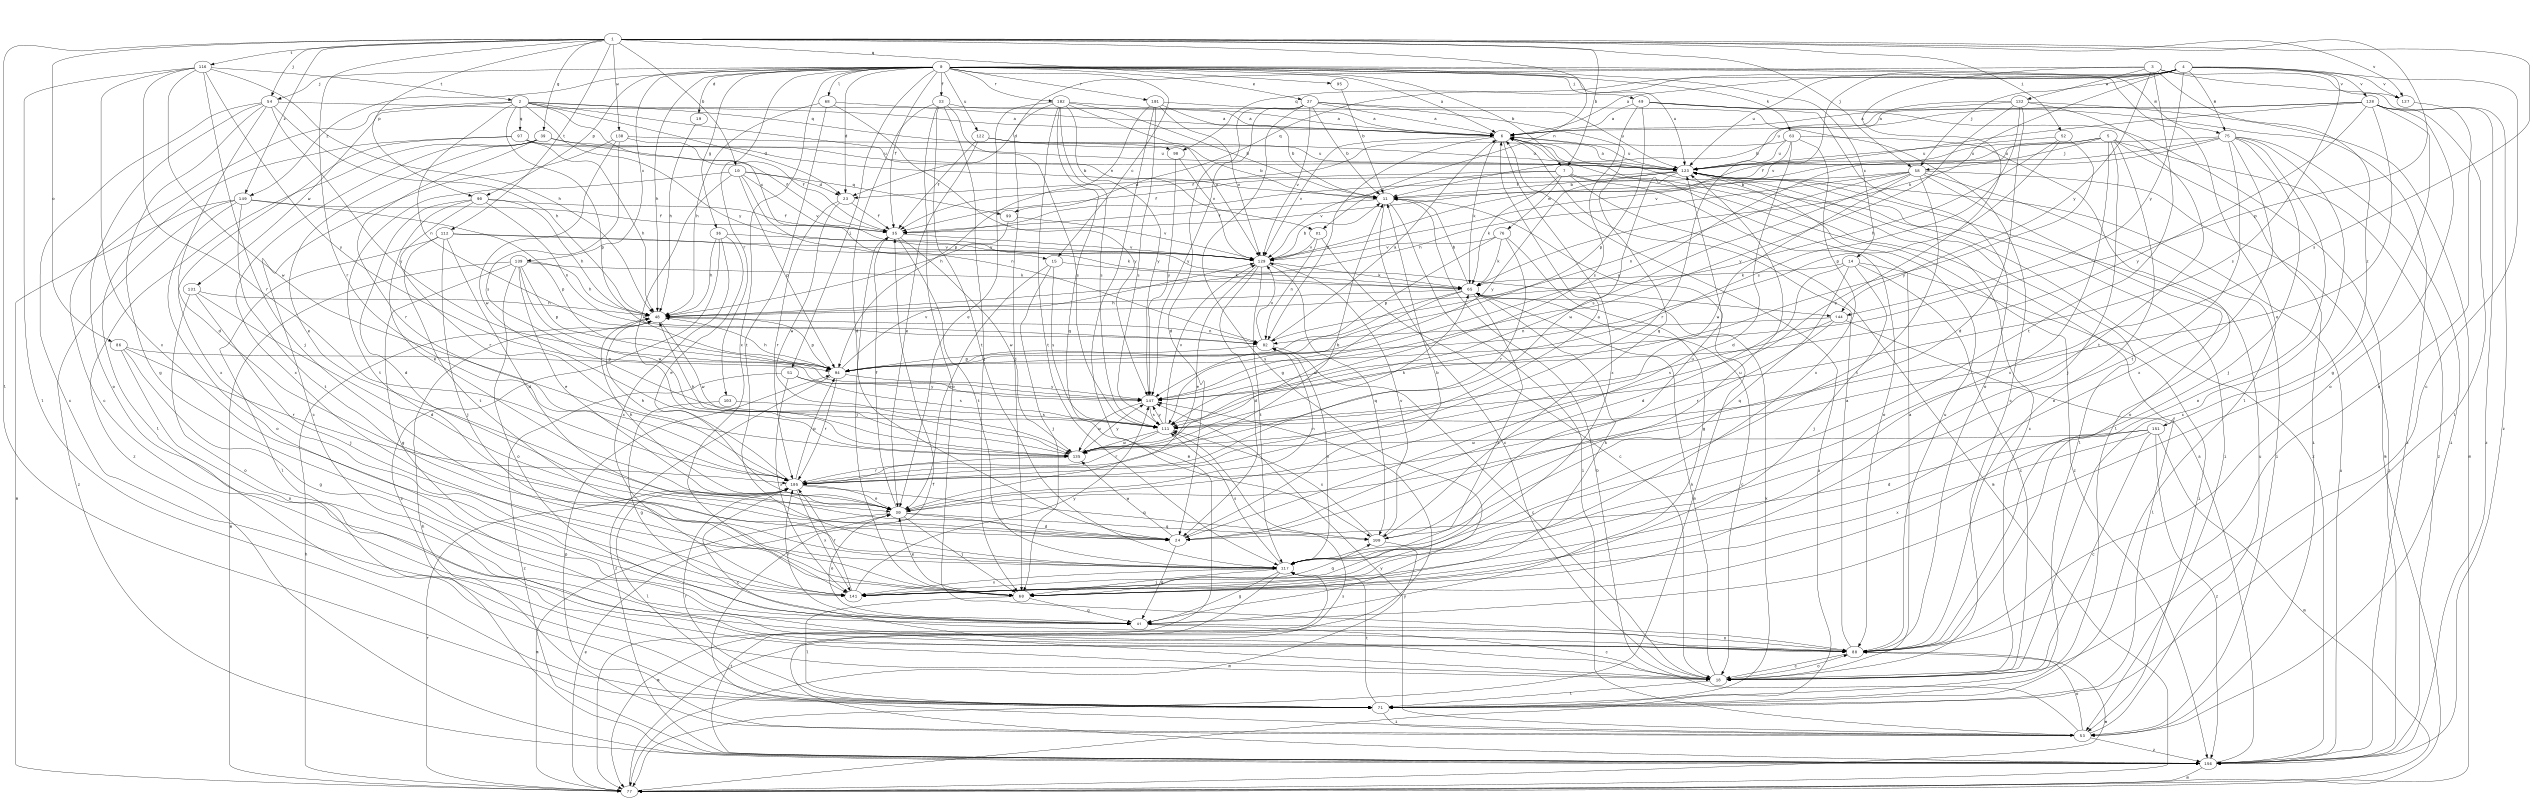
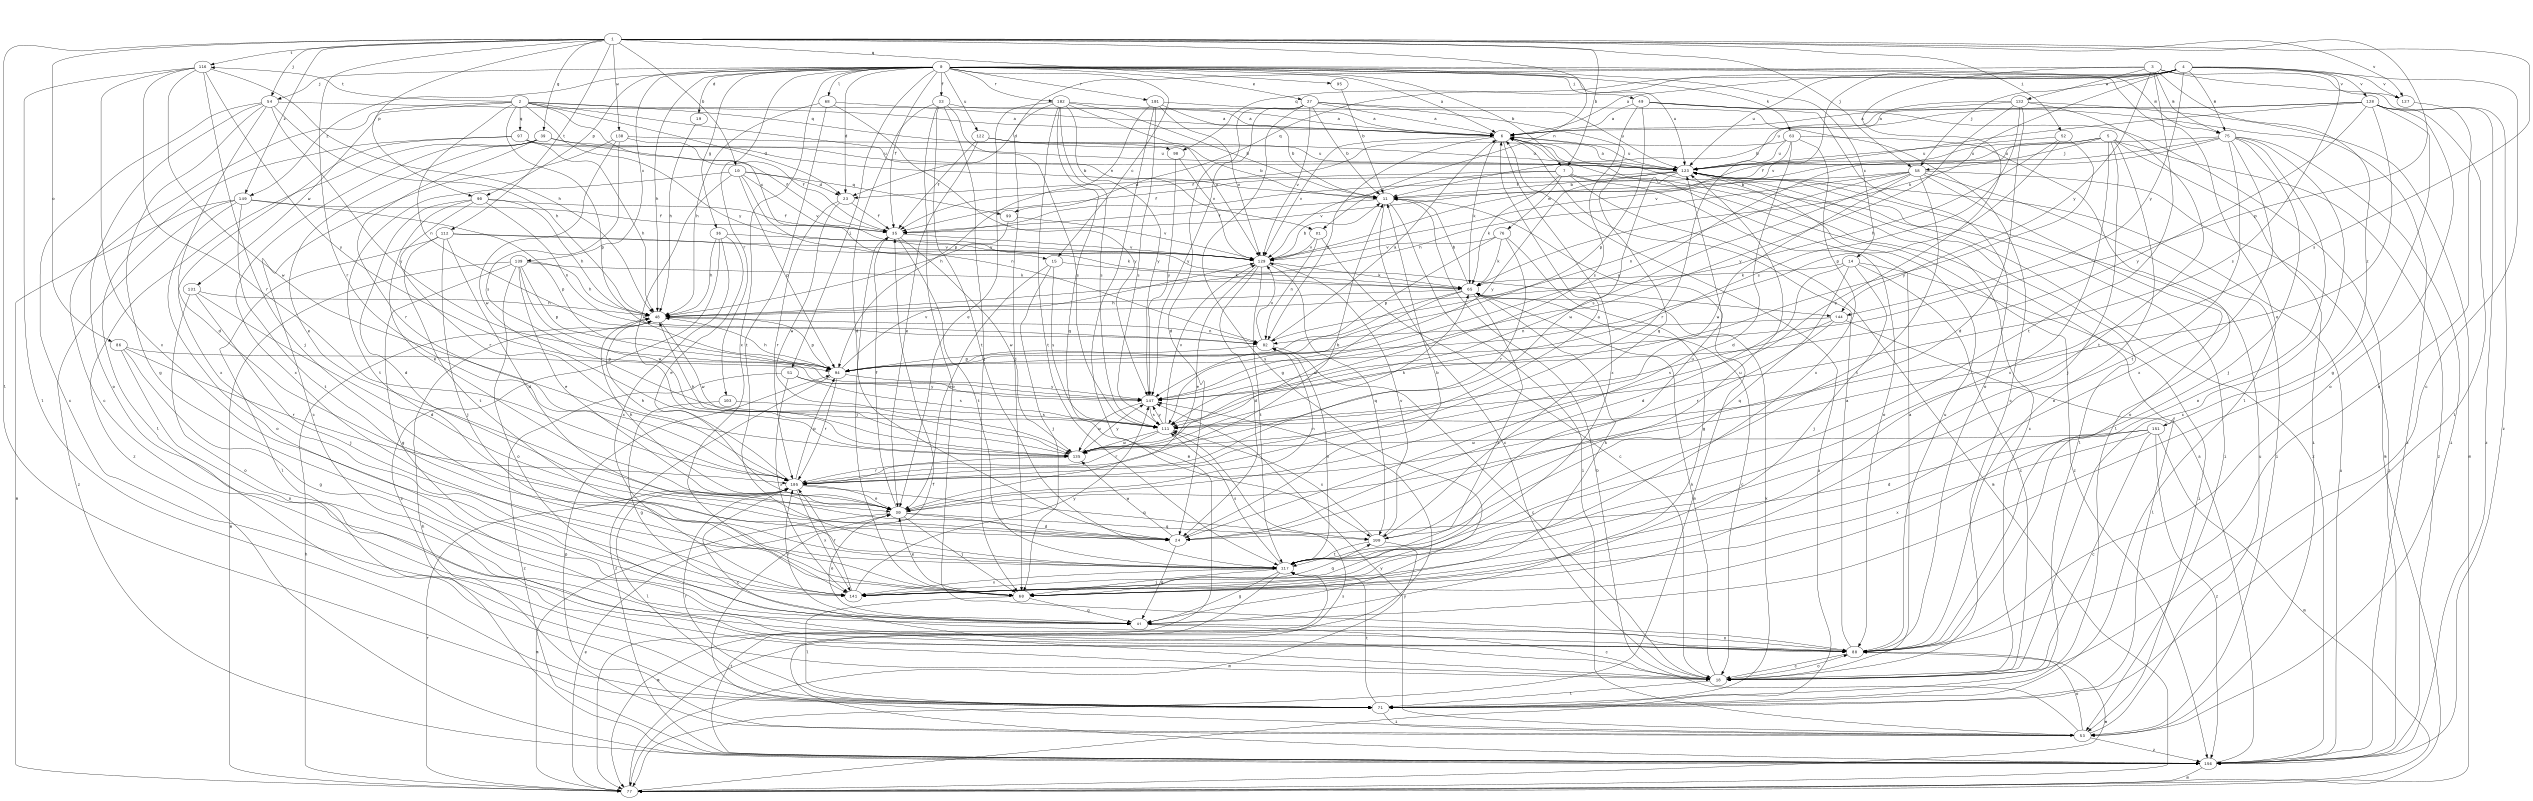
  strict digraph {
    fontname="Liberation Mono"
    node [fontname="Liberation Mono"]
    edge [fontname="Liberation Mono"]
    0
    6
    7
    14
    15
    19
    23
    27
    33
    35
    36
    48
    49
    51
    54
    63
    68
    71
    75
    90
    101
    102
    103
    122
    123
    139
    141
    149
    82
    n30 [label=156]
    65
    129
    88
    76
    77
    18
    53
    60
    24
    100
    111
    30
    105
    135
    147
    11
    41
    117
    94
    1
    10
    39
    52
    58
    81
    86
    95
    112
    116
    127
    130
    99
    2
    97
    98
    131
    144
    3
    132
    151
    4
    128
    5
    0 -> 6 [label=a]
    0 -> 7 [label=b]
    0 -> 14 [label=c]
    0 -> 15 [label=c]
    0 -> 19 [label=d]
    0 -> 23 [label=d]
    0 -> 27 [label=e]
    0 -> 33 [label=f]
    0 -> 35 [label=f]
    0 -> 36 [label=g]
    0 -> 48 [label=h]
    0 -> 49 [label=i]
    0 -> 51 [label=i]
    0 -> 54 [label=j]
    0 -> 63 [label=k]
    0 -> 68 [label=l]
    0 -> 71 [label=l]
    0 -> 75 [label=m]
    0 -> 90 [label=p]
    0 -> 101 [label=r]
    0 -> 102 [label=r]
    0 -> 103 [label=r]
    0 -> 122 [label=u]
    0 -> 123 [label=u]
    0 -> 139 [label=x]
    0 -> 141 [label=x]
    0 -> 149 [label=z]
    6 -> 123 [label=u]
    6 -> 141 [label=x]
    6 -> 82 [label=n]
    6 -> n30 [label=z]
    6 -> 65 [label=k]
    6 -> 129 [label=v]
    7 -> 23 [label=d]
    7 -> n30 [label=z]
    7 -> 65 [label=k]
    7 -> 129 [label=v]
    7 -> 88 [label=o]
    7 -> 76 [label=m]
    7 -> 77 [label=m]
    14 -> 65 [label=k]
    14 -> 18 [label=c]
    14 -> 53 [label=i]
    14 -> 60 [label=j]
    14 -> 24 [label=d]
    14 -> 100 [label=q]
    15 -> 65 [label=k]
    15 -> 60 [label=j]
    15 -> 111 [label=s]
    15 -> 30 [label=e]
    19 -> 48 [label=h]
    23 -> 35 [label=f]
    23 -> 105 [label=r]
    23 -> 135 [label=w]
    27 -> 6 [label=a]
    27 -> 129 [label=v]
    27 -> 18 [label=c]
    27 -> 24 [label=d]
    27 -> 100 [label=q]
    27 -> 147 [label=y]
    27 -> 11 [label=b]
    27 -> 41 [label=g]
    33 -> 6 [label=a]
    33 -> 88 [label=o]
    33 -> 60 [label=j]
    33 -> 24 [label=d]
    33 -> 111 [label=s]
    33 -> 117 [label=t]
    35 -> 129 [label=v]
    35 -> 60 [label=j]
    35 -> 135 [label=w]
    35 -> 117 [label=t]
    36 -> 48 [label=h]
    36 -> 141 [label=x]
    36 -> n30 [label=z]
    36 -> 129 [label=v]
    36 -> 30 [label=e]
    48 -> 82 [label=n]
    48 -> 135 [label=w]
    48 -> 94 [label=p]
    49 -> 6 [label=a]
    49 -> n30 [label=z]
    49 -> 88 [label=o]
    49 -> 77 [label=m]
    49 -> 111 [label=s]
    49 -> 94 [label=p]
    51 -> 141 [label=x]
    51 -> n30 [label=z]
    51 -> 111 [label=s]
    51 -> 147 [label=y]
    54 -> 6 [label=a]
    54 -> 48 [label=h]
    54 -> 88 [label=o]
    54 -> 18 [label=c]
    54 -> 24 [label=d]
    54 -> 147 [label=y]
    54 -> 41 [label=g]
    63 -> 35 [label=f]
    63 -> 71 [label=l]
    63 -> 123 [label=u]
    63 -> 141 [label=x]
    63 -> 24 [label=d]
    63 -> 105 [label=r]
    68 -> 6 [label=a]
    68 -> 48 [label=h]
    68 -> 147 [label=y]
    68 -> 117 [label=t]
    71 -> 65 [label=k]
    71 -> 53 [label=i]
    71 -> 105 [label=r]
    71 -> 117 [label=t]
    75 -> 35 [label=f]
    75 -> 123 [label=u]
    75 -> 141 [label=x]
    75 -> 129 [label=v]
    75 -> 88 [label=o]
    75 -> 18 [label=c]
    75 -> 53 [label=i]
    75 -> 60 [label=j]
    75 -> 117 [label=t]
    90 -> 35 [label=f]
    90 -> 48 [label=h]
    90 -> 82 [label=n]
    90 -> 24 [label=d]
    90 -> 30 [label=e]
    90 -> 105 [label=r]
    101 -> 6 [label=a]
    101 -> 129 [label=v]
    101 -> 77 [label=m]
    101 -> 111 [label=s]
    101 -> 11 [label=b]
    101 -> 94 [label=p]
    102 -> 6 [label=a]
    102 -> 129 [label=v]
    102 -> 60 [label=j]
    102 -> 100 [label=q]
    102 -> 111 [label=s]
    102 -> 30 [label=e]
    102 -> 147 [label=y]
    102 -> 11 [label=b]
    102 -> 117 [label=t]
    103 -> 111 [label=s]
    103 -> 41 [label=g]
    122 -> 35 [label=f]
    122 -> 123 [label=u]
    122 -> 30 [label=e]
    122 -> 11 [label=b]
    123 -> 6 [label=a]
    123 -> 35 [label=f]
    123 -> 71 [label=l]
    123 -> 18 [label=c]
    123 -> 53 [label=i]
    123 -> 135 [label=w]
    123 -> 147 [label=y]
    123 -> 11 [label=b]
    139 -> 48 [label=h]
    139 -> 65 [label=k]
    139 -> 88 [label=o]
    139 -> 77 [label=m]
    139 -> 30 [label=e]
    139 -> 135 [label=w]
    139 -> 41 [label=g]
    139 -> 94 [label=p]
    141 -> 105 [label=r]
    141 -> 147 [label=y]
    149 -> 35 [label=f]
    149 -> n30 [label=z]
    149 -> 88 [label=o]
    149 -> 77 [label=m]
    149 -> 117 [label=t]
    149 -> 94 [label=p]
    82 -> 6 [label=a]
    82 -> 129 [label=v]
    82 -> 18 [label=c]
    82 -> 94 [label=p]
    n30 -> 6 [label=a]
    n30 -> 123 [label=u]
    n30 -> 77 [label=m]
    n30 -> 111 [label=s]
    n30 -> 117 [label=t]
    65 -> 48 [label=h]
    65 -> 141 [label=x]
    65 -> 18 [label=c]
    65 -> 111 [label=s]
    65 -> 135 [label=w]
    65 -> 11 [label=b]
    129 -> 65 [label=k]
    129 -> 24 [label=d]
    129 -> 100 [label=q]
    129 -> 30 [label=e]
    129 -> 11 [label=b]
    129 -> 117 [label=t]
    88 -> 6 [label=a]
    88 -> 123 [label=u]
    88 -> 77 [label=m]
    88 -> 18 [label=c]
    76 -> 65 [label=k]
    76 -> 129 [label=v]
    76 -> 105 [label=r]
    76 -> 41 [label=g]
    76 -> 94 [label=p]
    77 -> 6 [label=a]
    77 -> 48 [label=h]
    77 -> 30 [label=e]
    77 -> 105 [label=r]
    77 -> 147 [label=y]
    18 -> 6 [label=a]
    18 -> 71 [label=l]
    18 -> 65 [label=k]
    18 -> 88 [label=o]
    53 -> 35 [label=f]
    53 -> 48 [label=h]
    53 -> 123 [label=u]
    53 -> n30 [label=z]
    53 -> 88 [label=o]
    53 -> 147 [label=y]
    53 -> 11 [label=b]
    53 -> 94 [label=p]
    60 -> 71 [label=l]
    60 -> 65 [label=k]
    60 -> 100 [label=q]
    60 -> 30 [label=e]
    60 -> 41 [label=g]
    24 -> 135 [label=w]
    24 -> 11 [label=b]
    24 -> 41 [label=g]
    100 -> 123 [label=u]
    100 -> 129 [label=v]
    100 -> 77 [label=m]
    100 -> 111 [label=s]
+   100 -> 117 [label=t]
    111 -> 129 [label=v]
    111 -> 105 [label=r]
    111 -> 135 [label=w]
    111 -> 147 [label=y]
    30 -> 35 [label=f]
    30 -> 48 [label=h]
    30 -> 82 [label=n]
    30 -> 77 [label=m]
    30 -> 60 [label=j]
    30 -> 24 [label=d]
    30 -> 100 [label=q]
    105 -> 6 [label=a]
    105 -> 48 [label=h]
    105 -> 71 [label=l]
    105 -> 141 [label=x]
    105 -> 18 [label=c]
    105 -> 100 [label=q]
    105 -> 30 [label=e]
    105 -> 11 [label=b]
    105 -> 94 [label=p]
    135 -> 48 [label=h]
    135 -> 65 [label=k]
    135 -> 105 [label=r]
    135 -> 147 [label=y]
    147 -> 111 [label=s]
    147 -> 135 [label=w]
    11 -> 35 [label=f]
    11 -> 77 [label=m]
    11 -> 18 [label=c]
    11 -> 53 [label=i]
    41 -> 88 [label=o]
    41 -> 18 [label=c]
    41 -> 30 [label=e]
    41 -> 105 [label=r]
    117 -> 123 [label=u]
    117 -> 141 [label=x]
    117 -> 82 [label=n]
    117 -> 77 [label=m]
    117 -> 60 [label=j]
    117 -> 111 [label=s]
    117 -> 41 [label=g]
    94 -> 48 [label=h]
    94 -> n30 [label=z]
    94 -> 129 [label=v]
    94 -> 105 [label=r]
    94 -> 147 [label=y]
    1 -> 7 [label=b]
    1 -> 54 [label=j]
    1 -> 71 [label=l]
    1 -> 90 [label=p]
    1 -> 149 [label=z]
    1 -> 111 [label=s]
    1 -> 105 [label=r]
    1 -> 94 [label=p]
    1 -> 10 [label=b]
    1 -> 39 [label=g]
    1 -> 52 [label=i]
    1 -> 58 [label=j]
    1 -> 81 [label=n]
    1 -> 86 [label=o]
    1 -> 95 [label=q]
    1 -> 112 [label=t]
    1 -> 116 [label=t]
    1 -> 127 [label=v]
    1 -> 130 [label=w]
    10 -> 23 [label=d]
    10 -> 82 [label=n]
    10 -> 129 [label=v]
    10 -> 135 [label=w]
    10 -> 117 [label=t]
    10 -> 94 [label=p]
    10 -> 99 [label=q]
    39 -> 35 [label=f]
    39 -> 123 [label=u]
    39 -> 141 [label=x]
    39 -> n30 [label=z]
    39 -> 30 [label=e]
    39 -> 105 [label=r]
    52 -> 48 [label=h]
    52 -> 123 [label=u]
    52 -> 147 [label=y]
    52 -> 94 [label=p]
    58 -> 48 [label=h]
    58 -> 82 [label=n]
    58 -> n30 [label=z]
    58 -> 88 [label=o]
    58 -> 53 [label=i]
    58 -> 111 [label=s]
    58 -> 135 [label=w]
    58 -> 11 [label=b]
    58 -> 117 [label=t]
    81 -> 82 [label=n]
    81 -> 129 [label=v]
    81 -> 18 [label=c]
    86 -> 88 [label=o]
    86 -> 105 [label=r]
    86 -> 41 [label=g]
    86 -> 94 [label=p]
    95 -> 11 [label=b]
    112 -> 71 [label=l]
    112 -> 65 [label=k]
    112 -> 129 [label=v]
    112 -> 60 [label=j]
    112 -> 24 [label=d]
    112 -> 117 [label=t]
    116 -> 48 [label=h]
    116 -> 71 [label=l]
    116 -> 141 [label=x]
    116 -> 60 [label=j]
    116 -> 105 [label=r]
    116 -> 135 [label=w]
    116 -> 147 [label=y]
    127 -> 88 [label=o]
    130 -> 35 [label=f]
    130 -> 123 [label=u]
    130 -> 18 [label=c]
    130 -> 111 [label=s]
    130 -> 135 [label=w]
    99 -> 48 [label=h]
    99 -> 129 [label=v]
    2 -> 15 [label=c]
    2 -> 23 [label=d]
    2 -> 123 [label=u]
    2 -> 82 [label=n]
    2 -> 18 [label=c]
    2 -> 94 [label=p]
    2 -> 81 [label=n]
-   116 -> 2 [label=t]
+   2 -> 116 [label=t]
    2 -> 97 [label=q]
    2 -> 98 [label=q]
    2 -> 131 [label=w]
    2 -> 144 [label=y]
    97 -> 48 [label=h]
    97 -> 71 [label=l]
    97 -> 123 [label=u]
    97 -> 141 [label=x]
    97 -> 11 [label=b]
    98 -> 129 [label=v]
    98 -> 147 [label=y]
    131 -> 48 [label=h]
    131 -> 88 [label=o]
    131 -> 60 [label=j]
    131 -> 24 [label=d]
    144 -> 71 [label=l]
    144 -> 82 [label=n]
    144 -> 111 [label=s]
    144 -> 105 [label=r]
    3 -> 23 [label=d]
+   3 -> 75 [label=m]
    3 -> n30 [label=z]
    3 -> 30 [label=e]
    3 -> 117 [label=t]
    3 -> 127 [label=v]
    3 -> 144 [label=y]
    3 -> 132 [label=w]
    3 -> 151 [label=z]
    132 -> 6 [label=a]
    132 -> 123 [label=u]
    132 -> 77 [label=m]
    132 -> 24 [label=d]
    132 -> 111 [label=s]
    132 -> 147 [label=y]
    132 -> 117 [label=t]
    151 -> 141 [label=x]
    151 -> n30 [label=z]
    151 -> 77 [label=m]
    151 -> 18 [label=c]
    151 -> 24 [label=d]
    151 -> 135 [label=w]
    4 -> 6 [label=a]
    4 -> 75 [label=m]
    4 -> 123 [label=u]
    4 -> 65 [label=k]
    4 -> 129 [label=v]
    4 -> 18 [label=c]
    4 -> 111 [label=s]
    4 -> 58 [label=j]
    4 -> 127 [label=v]
    4 -> 99 [label=q]
    4 -> 98 [label=q]
    4 -> 144 [label=y]
    4 -> 128 [label=v]
    128 -> 6 [label=a]
    128 -> 35 [label=f]
    128 -> 71 [label=l]
    128 -> n30 [label=z]
    128 -> 88 [label=o]
    128 -> 30 [label=e]
    128 -> 147 [label=y]
    128 -> 11 [label=b]
    128 -> 41 [label=g]
    5 -> 123 [label=u]
    5 -> 141 [label=x]
    5 -> n30 [label=z]
    5 -> 88 [label=o]
    5 -> 53 [label=i]
    5 -> 60 [label=j]
    5 -> 147 [label=y]
    5 -> 58 [label=j]
  }
